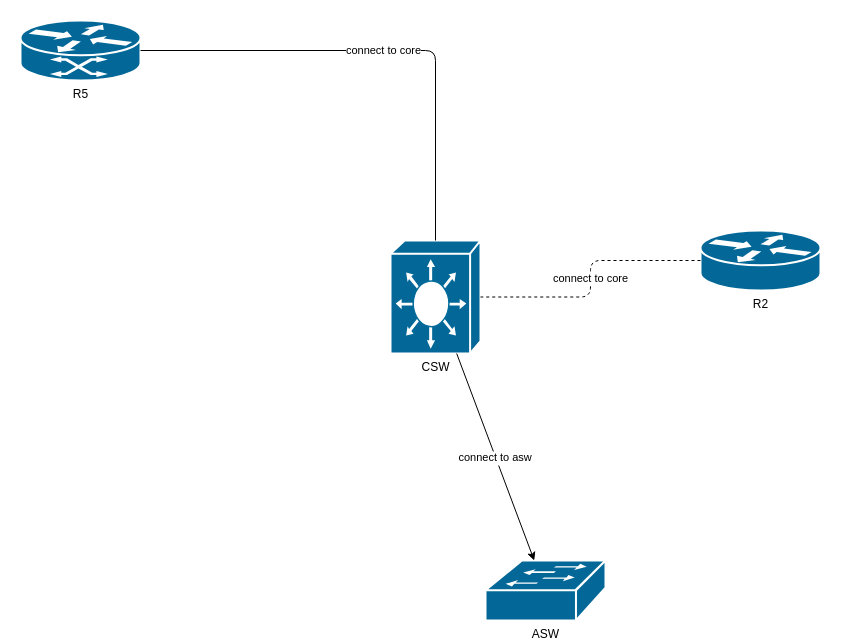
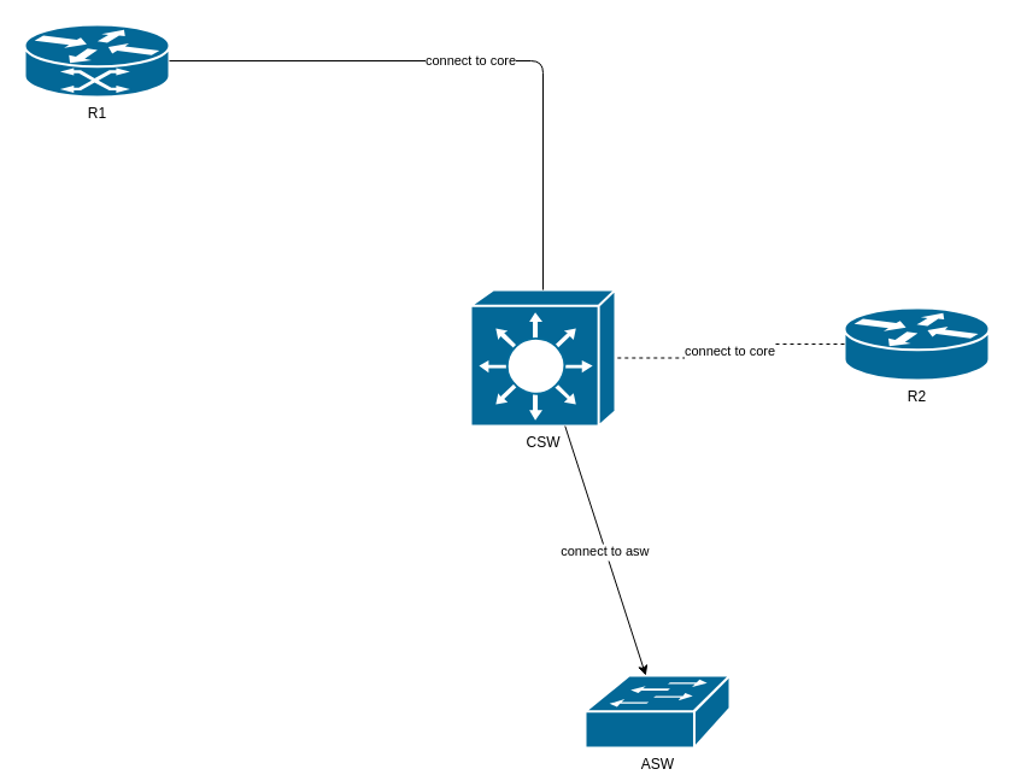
  <mxCell id="0" />
  <mxCell id="1" parent="0" />
- <mxCell id="2" value="R5" style="shape=mxgraph.cisco.routers.atm_router;html=1;pointerEvents=1;dashed=0;fillColor=#036897;strokeColor=#ffffff;strokeWidth=2;verticalLabelPosition=bottom;verticalAlign=top;align=center;outlineConnect=0;" parent="1" vertex="1"><mxGeometry x="20" y="20" width="120" height="60" as="geometry" /></mxCell>
- <mxCell id="3" value="R2" style="shape=mxgraph.cisco.routers.router;sketch=0;html=1;pointerEvents=1;dashed=0;fillColor=#036897;strokeColor=#ffffff;strokeWidth=2;verticalLabelPosition=bottom;verticalAlign=top;align=center;outlineConnect=0;" parent="1" vertex="1"><mxGeometry x="700" y="230" width="120" height="60" as="geometry" /></mxCell>
- <mxCell id="4" value="CSW" style="shape=mxgraph.cisco.switches.layer_3_switch;sketch=0;html=1;pointerEvents=1;dashed=0;fillColor=#036897;strokeColor=#ffffff;strokeWidth=2;verticalLabelPosition=bottom;verticalAlign=top;align=center;outlineConnect=0;" parent="1" vertex="1"><mxGeometry x="390" y="240" width="90" height="113" as="geometry" /></mxCell>
+ <mxCell id="2" value="R1" style="shape=mxgraph.cisco.routers.atm_router;html=1;pointerEvents=1;dashed=0;fillColor=#036897;strokeColor=#ffffff;strokeWidth=2;verticalLabelPosition=bottom;verticalAlign=top;align=center;outlineConnect=0;" parent="1" vertex="1"><mxGeometry x="20" y="20" width="120" height="60" as="geometry" /></mxCell>
+ <mxCell id="3" value="R2" style="shape=mxgraph.cisco.routers.router;sketch=0;html=1;pointerEvents=1;dashed=0;fillColor=#036897;strokeColor=#ffffff;strokeWidth=2;verticalLabelPosition=bottom;verticalAlign=top;align=center;outlineConnect=0;" parent="1" vertex="1"><mxGeometry x="700" y="255" width="120" height="60" as="geometry" /></mxCell>
+ <mxCell id="4" value="CSW" style="shape=mxgraph.cisco.switches.layer_3_switch;sketch=0;html=1;pointerEvents=1;dashed=0;fillColor=#036897;strokeColor=#ffffff;strokeWidth=2;verticalLabelPosition=bottom;verticalAlign=top;align=center;outlineConnect=0;" parent="1" vertex="1"><mxGeometry x="390" y="240" width="120" height="113" as="geometry" /></mxCell>
  <mxCell id="5" value="ASW" style="shape=mxgraph.cisco.switches.workgroup_switch;sketch=0;html=1;pointerEvents=1;dashed=0;fillColor=#036897;strokeColor=#ffffff;strokeWidth=2;verticalLabelPosition=bottom;verticalAlign=top;align=center;outlineConnect=0;" parent="1" vertex="1"><mxGeometry x="485" y="560" width="120" height="60" as="geometry" /></mxCell>
  <mxCell id="6" value="connect to core" style="endArrow=none;html=1;edgeStyle=orthogonalEdgeStyle;" parent="1" source="2" target="4" edge="1"><mxGeometry relative="1" as="geometry" /></mxCell>
  <mxCell id="7" value="connect to core" style="endArrow=none;html=1;dashed=1;edgeStyle=orthogonalEdgeStyle;" parent="1" source="3" target="4" edge="1"><mxGeometry relative="1" as="geometry" /></mxCell>
  <mxCell id="8" value="connect to asw" style="./links/default_link.txt" parent="1" source="4" target="5" edge="1"><mxGeometry relative="1" as="geometry" /></mxCell>
